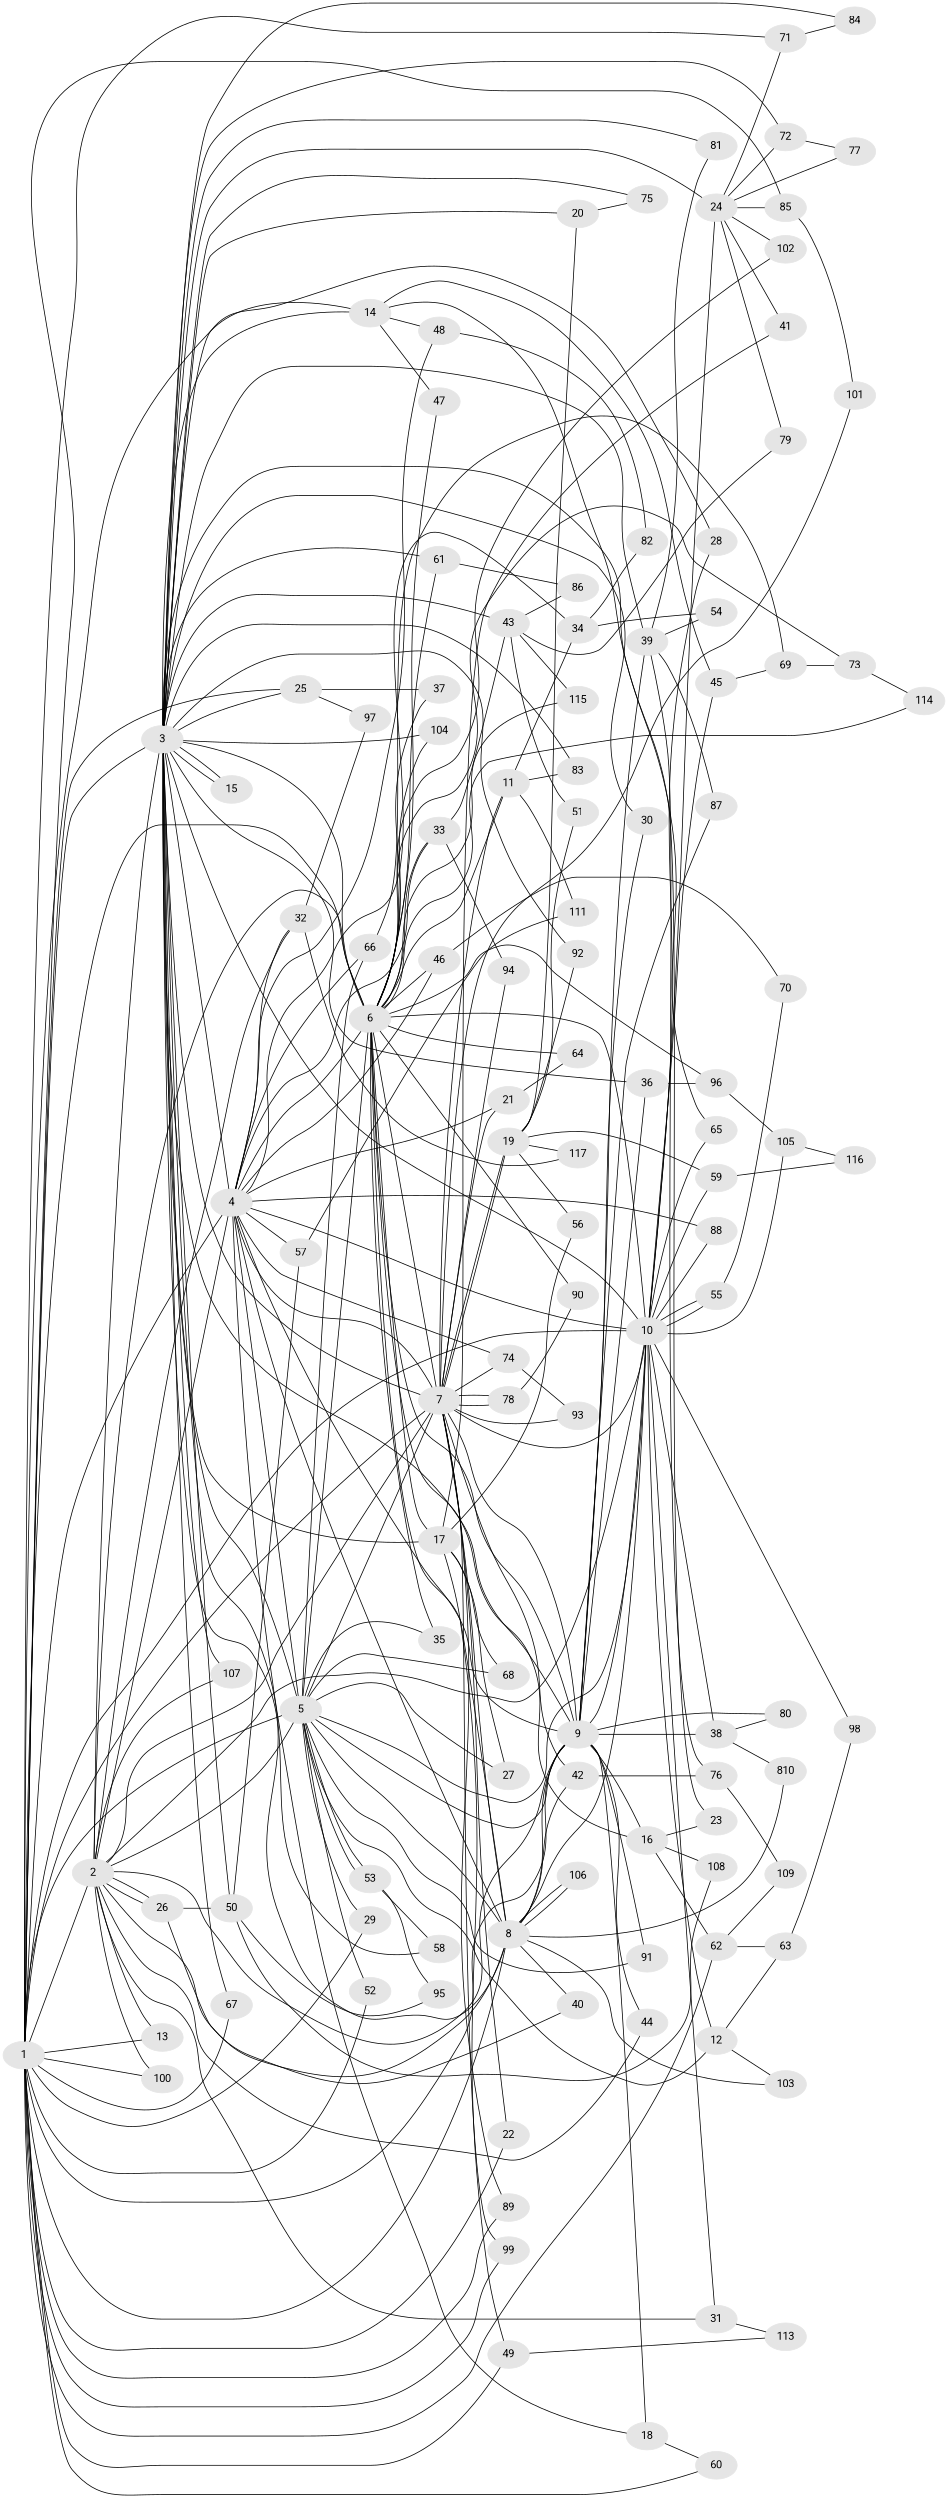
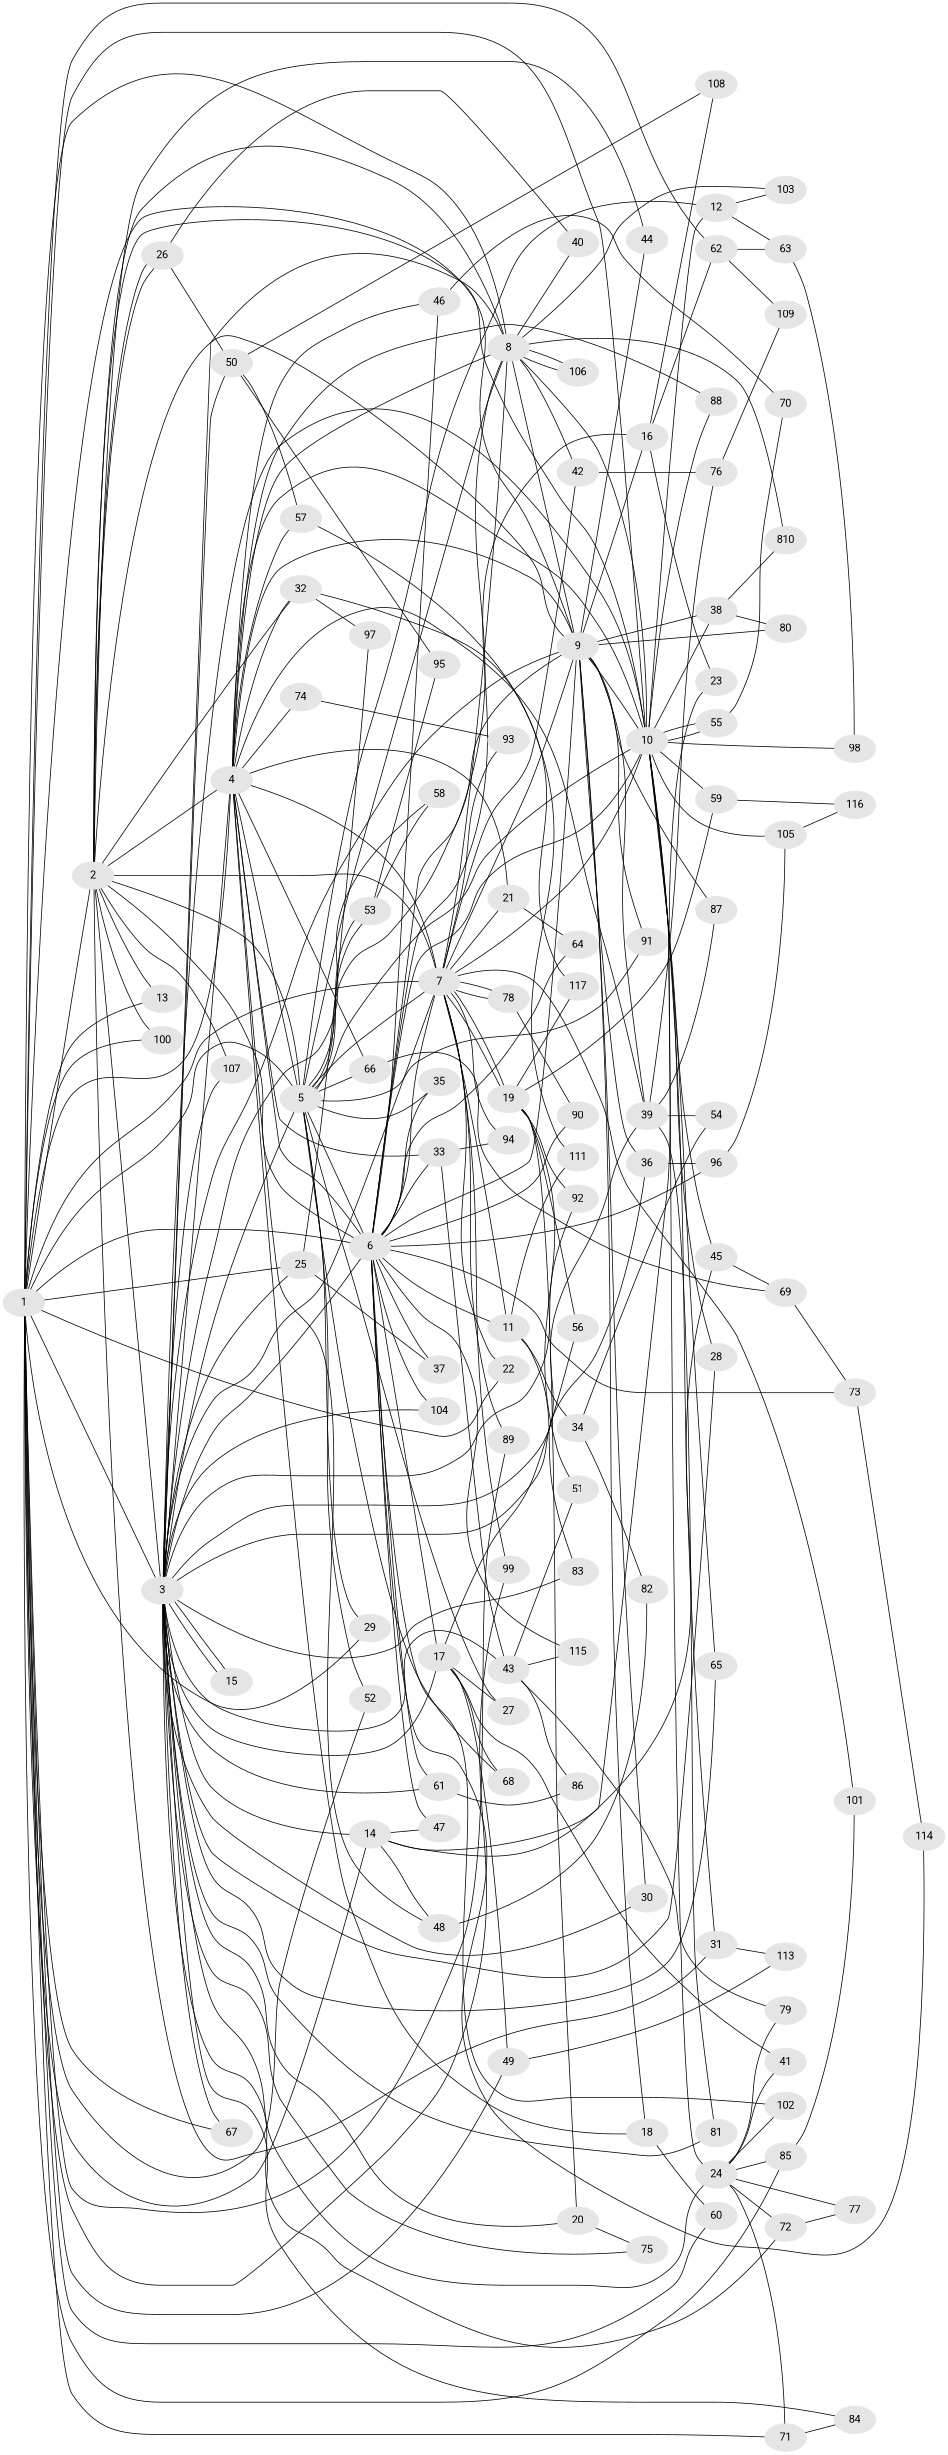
  graph {
    fontname=Roboto
    rankdir=LR
    node [color=gray90 fontname=Roboto style=filled]
    edge [fontname=Roboto]
    1
    2
    3
    4
    5
    6
    7
    8
    9
    10
    13
    14
    22
    25
    29
    49
    52
    60
    62
    67
    71
    85
    89
    99
    100
    26
    31
    32
    44
    107
    15
    17
    20
    24
    28
    30
    36
    39
    43
    50
    58
    61
    65
    72
    75
    81
    83
    84
    92
    104
    18
    21
    33
    34
    46
    48
    57
    66
    74
    88
    12
    27
    35
    53
    68
    91
    11
    16
    37
    47
    64
    73
    90
    96
    102
    114
    115
    19
    42
    78
    93
    94
    101
    40
    103
    106
    n87 [label=810]
    38
    80
    87
    45
    55
    59
    98
    105
    23
    97
    113
    63
    109
    117
    41
    56
    77
    79
    54
    76
    51
    86
    108
    95
    82
    70
    111
    69
    116
    1 -- 2
    1 -- 3
    1 -- 4
    1 -- 5
    1 -- 6
    1 -- 7
    1 -- 8
    1 -- 9
    1 -- 10
    1 -- 13
    1 -- 14
    1 -- 22
    1 -- 25
    1 -- 29
    1 -- 49
    1 -- 52
    1 -- 60
    1 -- 62
    1 -- 67
    1 -- 71
    1 -- 85
    1 -- 89
    1 -- 99
    1 -- 100
    2 -- 3
    2 -- 4
    2 -- 5
    2 -- 6
    2 -- 7
    2 -- 8
    2 -- 9
    2 -- 10
    2 -- 13
    2 -- 100
    2 -- 26
    2 -- 26
    2 -- 31
    2 -- 32
    2 -- 44
    2 -- 107
    3 -- 4
    3 -- 5
    3 -- 6
    3 -- 7
    3 -- 8
    3 -- 9
    3 -- 10
    3 -- 14
    3 -- 25
    3 -- 67
    3 -- 107
    3 -- 15
    3 -- 15
    3 -- 17
    3 -- 20
    3 -- 24
    3 -- 28
    3 -- 30
    3 -- 36
    3 -- 39
    3 -- 43
    3 -- 50
    3 -- 58
    3 -- 61
    3 -- 65
    3 -- 72
    3 -- 75
    3 -- 81
    3 -- 83
    3 -- 84
    3 -- 92
    3 -- 104
    4 -- 5
    4 -- 6
    4 -- 7
    4 -- 8
    4 -- 9
    4 -- 10
    4 -- 32
    4 -- 18
    4 -- 21
    4 -- 33
-   4 -- 34
+   4 -- 39
    4 -- 46
    4 -- 48
    4 -- 57
    4 -- 66
    4 -- 74
    4 -- 88
    5 -- 6
    5 -- 7
    5 -- 8
    5 -- 9
    5 -- 10
    5 -- 29
    5 -- 52
    5 -- 66
    5 -- 12
    5 -- 27
    5 -- 35
    5 -- 53
    5 -- 53
    5 -- 68
    5 -- 91
    6 -- 7
    6 -- 8
    6 -- 9
    6 -- 10
    6 -- 17
    6 -- 61
    6 -- 104
    6 -- 33
    6 -- 46
    6 -- 35
    6 -- 11
    6 -- 16
    6 -- 37
    6 -- 47
    6 -- 64
    6 -- 73
    6 -- 90
    6 -- 96
    6 -- 102
    6 -- 114
    6 -- 115
    7 -- 8
    7 -- 9
    7 -- 10
    7 -- 22
    7 -- 89
    7 -- 99
    7 -- 21
-   7 -- 74
    7 -- 11
    7 -- 19
    7 -- 19
    7 -- 42
    7 -- 78
    7 -- 78
    7 -- 93
    7 -- 94
    7 -- 101
    8 -- 9
    8 -- 10
    8 -- 42
    8 -- 40
    8 -- 103
    8 -- 106
    8 -- 106
    8 -- n87
    9 -- 10
    9 -- 44
    9 -- 30
    9 -- 36
    9 -- 39
    9 -- 18
    9 -- 91
    9 -- 16
    9 -- 38
    9 -- 80
    9 -- 87
    10 -- 31
    10 -- 24
    10 -- 28
    10 -- 65
    10 -- 88
    10 -- 12
    10 -- 38
    10 -- 45
    10 -- 55
    10 -- 55
    10 -- 59
    10 -- 98
    10 -- 105
    14 -- 48
    14 -- 47
    14 -- 45
    14 -- 23
    25 -- 37
    25 -- 97
    49 -- 113
    62 -- 63
    62 -- 109
    71 -- 84
    85 -- 101
    26 -- 50
    26 -- 40
    31 -- 113
    32 -- 97
    32 -- 117
    17 -- 49
    17 -- 27
    17 -- 68
    17 -- 41
    17 -- 56
    20 -- 75
    24 -- 71
    24 -- 85
    24 -- 72
    24 -- 102
    24 -- 41
    24 -- 77
    24 -- 79
    36 -- 96
    39 -- 81
    39 -- 87
    39 -- 54
    39 -- 76
    43 -- 115
    43 -- 79
    43 -- 51
    43 -- 86
    50 -- 57
    50 -- 108
    50 -- 95
    61 -- 86
    72 -- 77
    18 -- 60
    21 -- 64
    33 -- 43
    33 -- 94
    34 -- 54
    34 -- 82
    46 -- 70
    48 -- 82
    57 -- 111
    66 -- 69
    74 -- 93
    12 -- 103
    12 -- 63
    53 -- 58
    53 -- 95
    11 -- 83
    11 -- 34
    11 -- 111
    16 -- 62
    16 -- 23
    16 -- 108
    73 -- 114
    96 -- 105
    19 -- 20
    19 -- 92
    19 -- 59
    19 -- 117
    19 -- 56
    19 -- 51
    42 -- 76
    78 -- 90
    38 -- n87
    38 -- 80
    45 -- 69
    55 -- 70
    59 -- 116
    105 -- 116
    63 -- 98
    76 -- 109
    69 -- 73
  }
